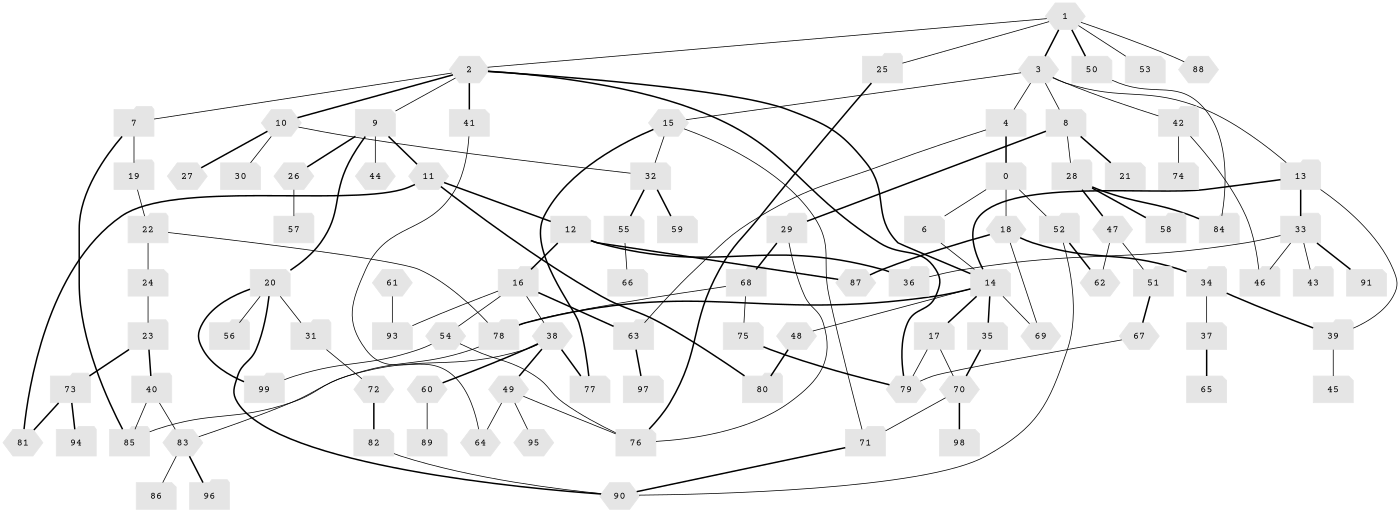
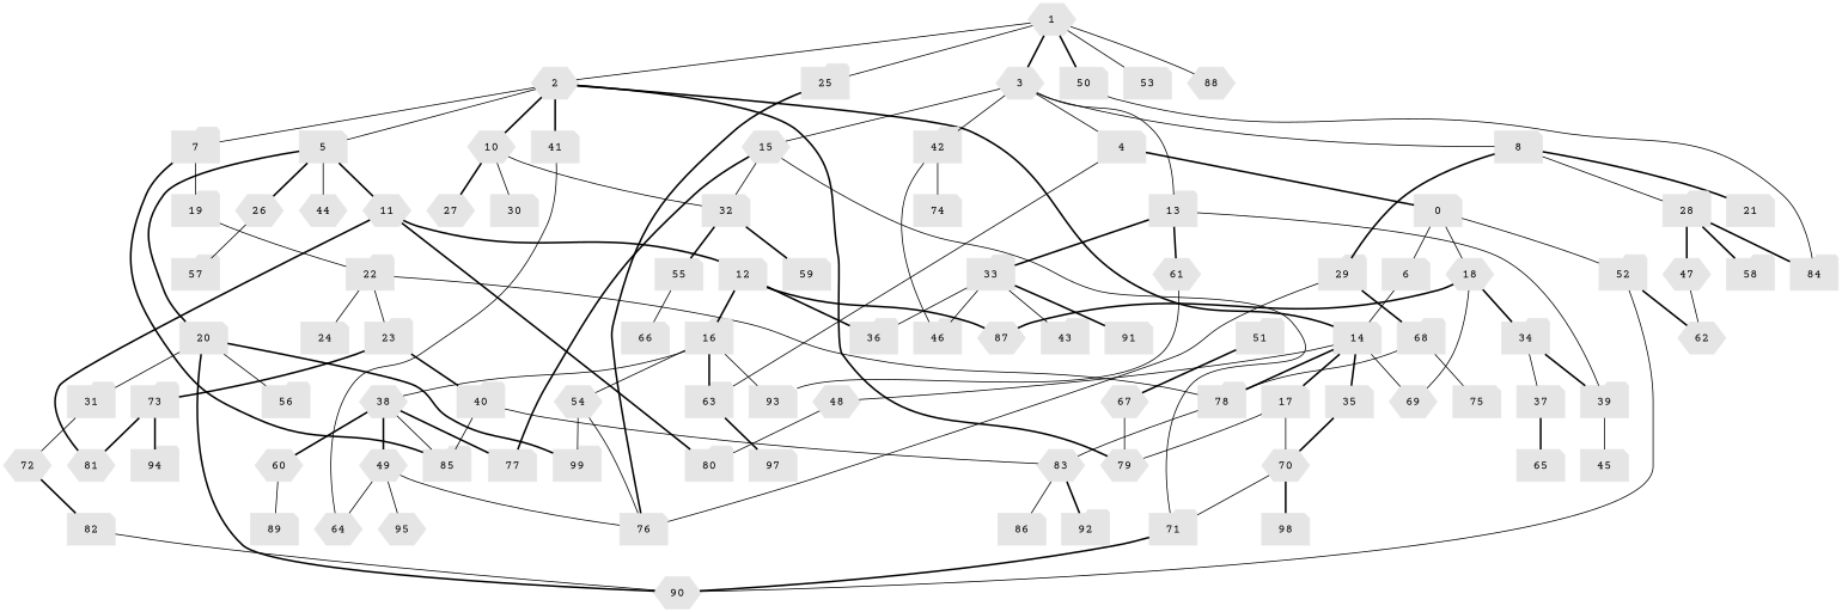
  graph {
    fontname="Courier Prime"
    node [color=gray90 fontname="Courier Prime" shape=folder style=filled]
    edge [fontname="Courier Prime" style=solid]
    1 [shape=hexagon]
    2 [shape=hexagon]
    3 [shape=hexagon]
    25
    50 [shape=note]
    53 [shape=note]
    88 [shape=hexagon]
    7
-   9 [shape=note]
+   9 [shape=note label=5]
    10 [shape=hexagon]
    14 [shape=note]
    41 [shape=note]
    79 [shape=hexagon]
    4 [shape=note]
    8 [shape=note]
    13
    15 [shape=hexagon]
    42
    76 [shape=note]
    84
    19
    85
    11 [shape=hexagon]
    20 [shape=note]
    26 [shape=hexagon]
    44 [shape=hexagon]
    27 [shape=hexagon]
    30 [shape=note]
    32 [shape=note]
    17 [shape=note]
    35 [shape=note]
    48 [shape=hexagon]
    69 [shape=hexagon]
    78
    64 [shape=hexagon]
    n36 [label=0 shape=note]
    63
    21 [shape=note]
    28
    29
    33
    39
    61 [shape=hexagon]
    71
    77 [shape=note]
    46
    74 [shape=note]
    6 [shape=note]
    18 [shape=hexagon]
    52
    97 [shape=note]
    87 [shape=hexagon]
    34
    90 [shape=hexagon]
    62 [shape=hexagon]
    22
    47 [shape=hexagon]
    58
    68
    12 [shape=note]
    80
    81 [shape=hexagon]
    31
    56
    n65 [label=99]
    57
    55 [shape=note]
    59 [shape=note]
    16
    36
    38 [shape=hexagon]
    54 [shape=hexagon]
    93 [shape=note]
    43
    91 [shape=note]
    45 [shape=note]
    70 [shape=hexagon]
    83 [shape=hexagon]
    49 [shape=hexagon]
    60 [shape=hexagon]
    98 [shape=note]
    37 [shape=note]
    23
    24 [shape=note]
    72 [shape=hexagon]
    40
    73
    94
    51
    75 [shape=note]
    82 [shape=note]
    66 [shape=note]
    65 [shape=note]
    95 [shape=hexagon]
    89 [shape=note]
    86 [shape=note]
-   92 [label=96]
+   92
    67 [shape=hexagon]
    1 -- 2
    1 -- 3 [style=bold]
    1 -- 25
    1 -- 50 [style=bold]
    1 -- 53
    1 -- 88
    2 -- 7
    2 -- 9
    2 -- 10 [style=bold]
    2 -- 14 [style=bold]
    2 -- 41 [style=bold]
    2 -- 79 [style=bold]
    3 -- 4
    3 -- 8
    3 -- 13
    3 -- 15
    3 -- 42
    25 -- 76 [style=bold]
    50 -- 84
    7 -- 19
    7 -- 85 [style=bold]
    9 -- 11 [style=bold]
    9 -- 20 [style=bold]
    9 -- 26 [style=bold]
    9 -- 44
    10 -- 27 [style=bold]
    10 -- 30
    10 -- 32
    14 -- 17 [style=bold]
    14 -- 35 [style=bold]
    14 -- 48
    14 -- 69
    14 -- 78 [style=bold]
    41 -- 64
    4 -- n36 [style=bold]
    4 -- 63
    8 -- 21 [style=bold]
    8 -- 28
    8 -- 29 [style=bold]
    13 -- 33 [style=bold]
    13 -- 39
-   13 -- 14 [style=bold]
+   13 -- 61 [style=bold]
    15 -- 32
    15 -- 71
    15 -- 77 [style=bold]
    42 -- 46
    42 -- 74
    19 -- 22
    11 -- 12 [style=bold]
    11 -- 80 [style=bold]
    11 -- 81 [style=bold]
    20 -- 90 [style=bold]
    20 -- 31
    20 -- 56
    20 -- n65 [style=bold]
    26 -- 57
    32 -- 55 [style=bold]
    32 -- 59 [style=bold]
    17 -- 79
    17 -- 70
    35 -- 70 [style=bold]
-   48 -- 80 [style=bold]
+   48 -- 80
    78 -- 83
    n36 -- 6
    n36 -- 18
    n36 -- 52
    63 -- 97 [style=bold]
    28 -- 84 [style=bold]
    28 -- 47 [style=bold]
    28 -- 58 [style=bold]
    29 -- 76
    29 -- 68 [style=bold]
    33 -- 46
    33 -- 36
    33 -- 43
    33 -- 91 [style=bold]
    39 -- 45
    61 -- 93
    71 -- 90 [style=bold]
    6 -- 14
    18 -- 69
    18 -- 87 [style=bold]
    18 -- 34 [style=bold]
    52 -- 90
    52 -- 62 [style=bold]
    34 -- 39 [style=bold]
    34 -- 37
    22 -- 78
-   24 -- 23
+   22 -- 23
    22 -- 24
    47 -- 62
-   47 -- 51
    68 -- 78
    68 -- 75
    12 -- 87 [style=bold]
    12 -- 16 [style=bold]
    12 -- 36 [style=bold]
    31 -- 72
    55 -- 66
    16 -- 63 [style=bold]
    16 -- 38
    16 -- 54
    16 -- 93
    38 -- 85
    38 -- 77 [style=bold]
    38 -- 49 [style=bold]
    38 -- 60 [style=bold]
    54 -- 76
    54 -- n65
    70 -- 71
    70 -- 98 [style=bold]
    83 -- 86
    83 -- 92 [style=bold]
    49 -- 76
    49 -- 64
    49 -- 95
    60 -- 89
    37 -- 65 [style=bold]
    23 -- 40 [style=bold]
    23 -- 73 [style=bold]
    72 -- 82 [style=bold]
    40 -- 85
    40 -- 83
    73 -- 81 [style=bold]
    73 -- 94 [style=bold]
    51 -- 67 [style=bold]
-   75 -- 79 [style=bold]
    82 -- 90
    67 -- 79
  }
